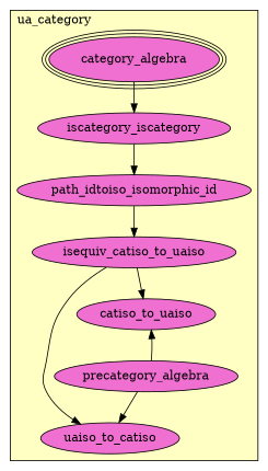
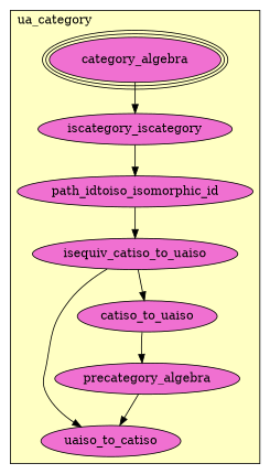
  digraph {
    node [fillcolor="#F070D1" style=filled]
    n1 [label=category_algebra peripheries=3]
    n2 [label=iscategory_iscategory]
    n3 [label=path_idtoiso_isomorphic_id]
    n4 [label=isequiv_catiso_to_uaiso]
    n5 [label=uaiso_to_catiso]
    n6 [label=catiso_to_uaiso]
    n7 [label=precategory_algebra]
    subgraph cluster_1 {
      fillcolor="#FFFFC3"
      label=ua_category
      labeljust=l
      style=filled
      n1
      n2
      n3
      n4
      n5
      n6
      n7
    }
    n1 -> n2
    n2 -> n3
    n3 -> n4
    n4 -> n5
    n4 -> n6
-   n7 -> n6
+   n6 -> n7
    n7 -> n5
  }
